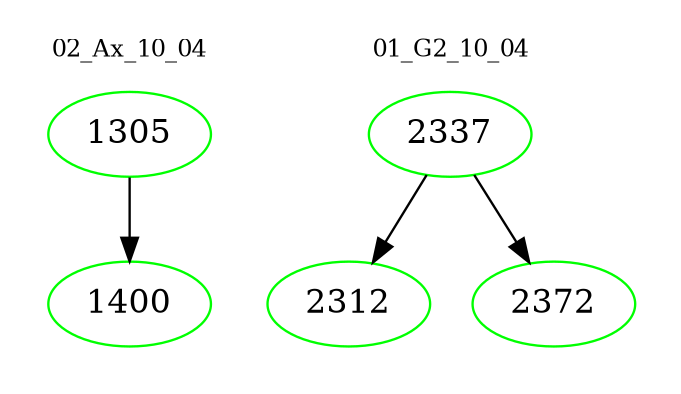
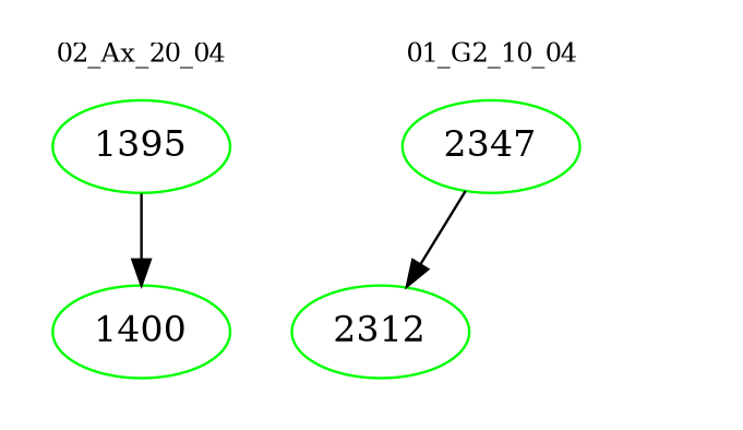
  digraph {
    node [color=green]
    edge [color=black]
-   n1 [label=1305]
+   n1 [label=1395]
    n2 [label=1400]
-   n3 [label=2337]
+   n3 [label=2347]
    n4 [label=2312]
-   n5 [label=2372]
    subgraph cluster_1 {
      color=white
      fontsize=10
-     label="02_Ax_10_04"
+     label="02_Ax_20_04"
      n1
      n2
    }
    subgraph cluster_2 {
      color=white
      fontsize=10
      label="01_G2_10_04"
      n3
      n4
-     n5
    }
    n1 -> n2
    n3 -> n4
-   n3 -> n5
  }
